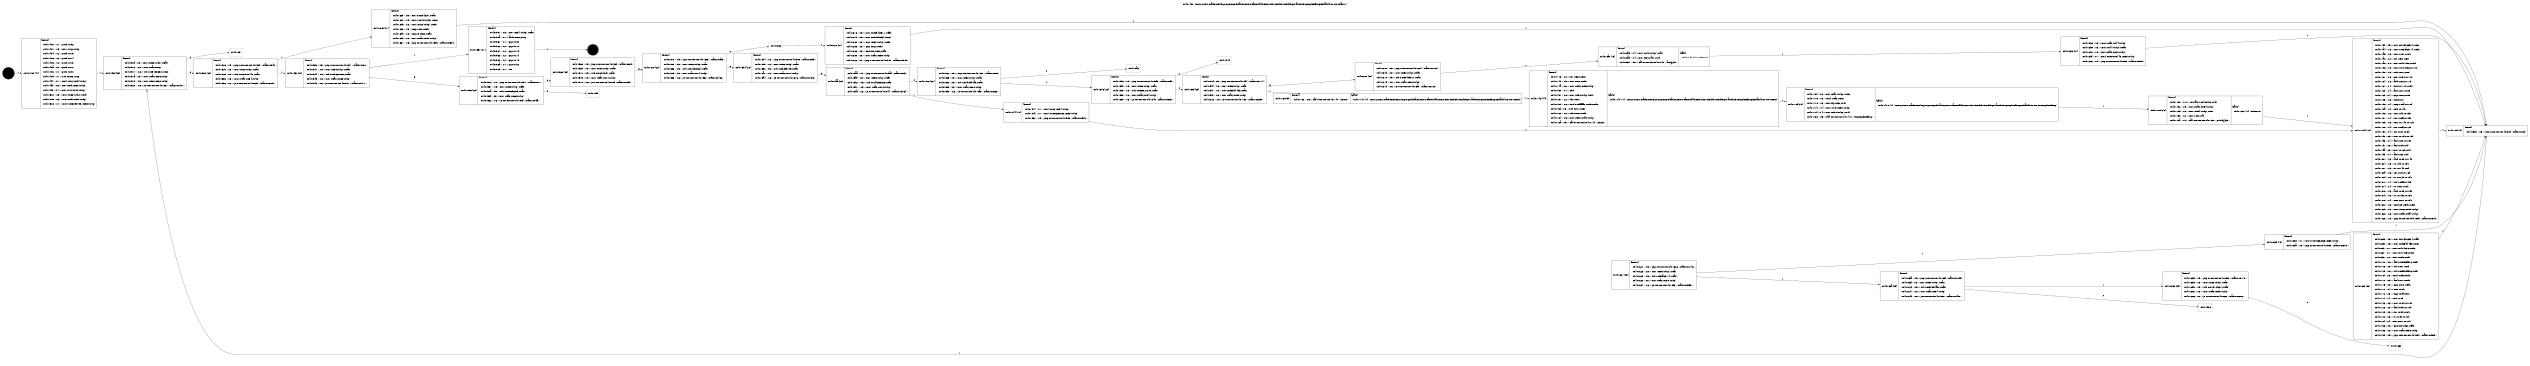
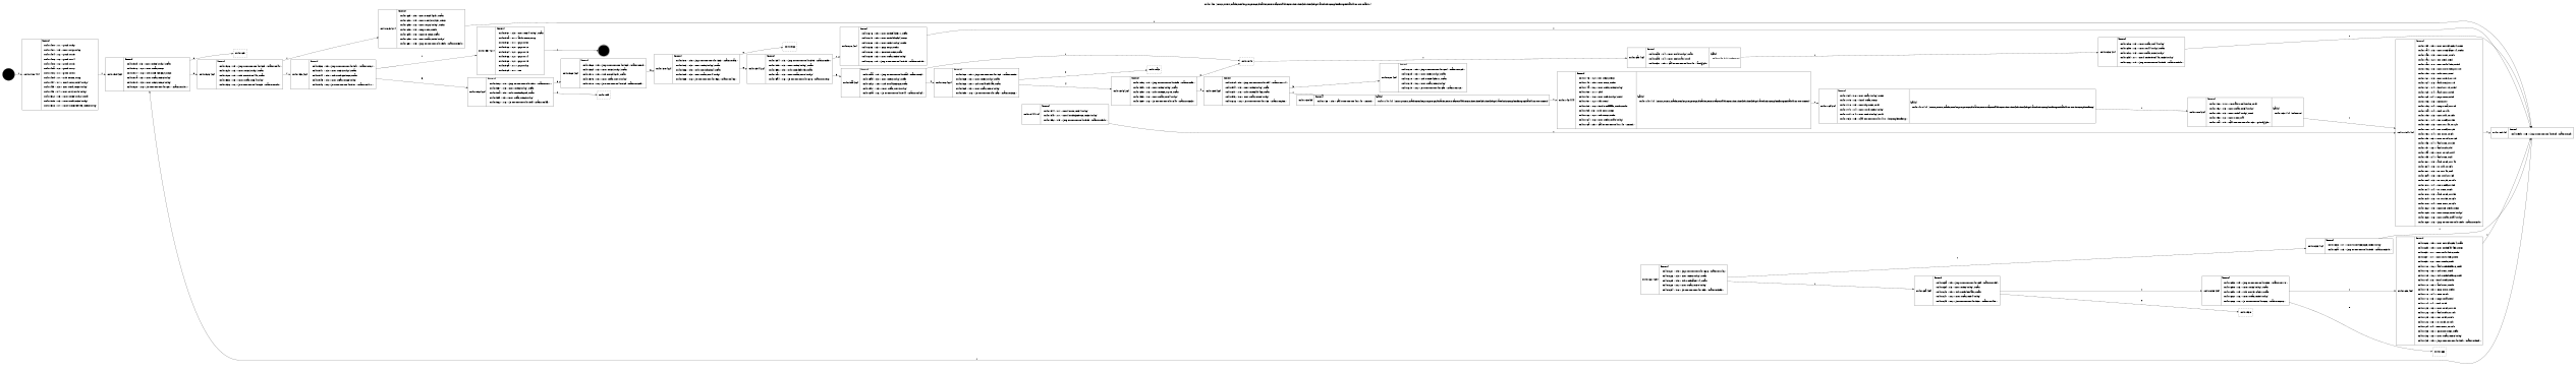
  digraph {
    label="0x4014e0 (/mnt/c/Users/mathe/Desktop/tcc/POCII/binaries/extr_reactosdlldirectxwinewined3dwined3d_private.h_is_complex_fixup_Final-ollvm.out::main(0))"
    labelloc=t
    rankdir=LR
    node [shape=record]
    Entry [fillcolor=black height=0.3 shape=circle style=filled width=0.3]
    n2 [label="{\n     0x4014e0 [47]\l\n     | [instrs]\l\n     &nbsp;&nbsp;0x4014e0 \<+1\>: push %rbp\l\n     &nbsp;&nbsp;0x4014e1 \<+3\>: mov %rsp,%rbp\l\n     &nbsp;&nbsp;0x4014e4 \<+2\>: push %r15\l\n     &nbsp;&nbsp;0x4014e6 \<+2\>: push %r14\l\n     &nbsp;&nbsp;0x4014e8 \<+2\>: push %r13\l\n     &nbsp;&nbsp;0x4014ea \<+2\>: push %r12\l\n     &nbsp;&nbsp;0x4014ec \<+1\>: push %rbx\l\n     &nbsp;&nbsp;0x4014ed \<+7\>: sub $0x88,%rsp\l\n     &nbsp;&nbsp;0x4014f4 \<+7\>: movl $0x0,-0x34(%rbp)\l\n     &nbsp;&nbsp;0x4014fb \<+3\>: mov %edi,-0x38(%rbp)\l\n     &nbsp;&nbsp;0x4014fe \<+4\>: mov %rsi,-0x40(%rbp)\l\n     &nbsp;&nbsp;0x401502 \<+3\>: mov -0x38(%rbp),%edi\l\n     &nbsp;&nbsp;0x401505 \<+3\>: mov %edi,-0x30(%rbp)\l\n     &nbsp;&nbsp;0x401508 \<+7\>: movl $0x3def77fe,-0x58(%rbp)\l\n  }"]
    n3 [label="{\n     0x40150f [23]\l\n     | [instrs]\l\n     &nbsp;&nbsp;0x40150f \<+3\>: mov -0x58(%rbp),%eax\l\n     &nbsp;&nbsp;0x401512 \<+2\>: mov %eax,%ecx\l\n     &nbsp;&nbsp;0x401514 \<+6\>: sub $0x948bcf64,%ecx\l\n     &nbsp;&nbsp;0x40151a \<+3\>: mov %eax,-0x5c(%rbp)\l\n     &nbsp;&nbsp;0x40151d \<+3\>: mov %ecx,-0x60(%rbp)\l\n     &nbsp;&nbsp;0x401520 \<+6\>: je 0000000000401691 \<main+0x1b1\>\l\n  }"]
    n4 [label="{\n     0x401691\l\n  }" style=dashed]
    n5 [label="{\n     0x401526 [22]\l\n     | [instrs]\l\n     &nbsp;&nbsp;0x401526 \<+5\>: jmp 000000000040152b \<main+0x4b\>\l\n     &nbsp;&nbsp;0x40152b \<+3\>: mov -0x5c(%rbp),%eax\l\n     &nbsp;&nbsp;0x40152e \<+5\>: sub $0x9790e449,%eax\l\n     &nbsp;&nbsp;0x401533 \<+3\>: mov %eax,-0x64(%rbp)\l\n     &nbsp;&nbsp;0x401536 \<+6\>: je 00000000004016cb \<main+0x1eb\>\l\n  }"]
    n6 [label="{\n     0x4016cb [27]\l\n     | [instrs]\l\n     &nbsp;&nbsp;0x4016cb \<+5\>: mov $0xcd461f7,%eax\l\n     &nbsp;&nbsp;0x4016d0 \<+5\>: mov $0x731c4c31,%ecx\l\n     &nbsp;&nbsp;0x4016d5 \<+3\>: mov -0x2c(%rbp),%edx\l\n     &nbsp;&nbsp;0x4016d8 \<+3\>: cmp $0x0,%edx\l\n     &nbsp;&nbsp;0x4016db \<+3\>: cmove %ecx,%eax\l\n     &nbsp;&nbsp;0x4016de \<+3\>: mov %eax,-0x58(%rbp)\l\n     &nbsp;&nbsp;0x4016e1 \<+5\>: jmp 00000000004019eb \<main+0x50b\>\l\n  }"]
    n7 [label="{\n     0x40153c [22]\l\n     | [instrs]\l\n     &nbsp;&nbsp;0x40153c \<+5\>: jmp 0000000000401541 \<main+0x61\>\l\n     &nbsp;&nbsp;0x401541 \<+3\>: mov -0x5c(%rbp),%eax\l\n     &nbsp;&nbsp;0x401544 \<+5\>: sub $0xb63890ce,%eax\l\n     &nbsp;&nbsp;0x401549 \<+3\>: mov %eax,-0x68(%rbp)\l\n     &nbsp;&nbsp;0x40154c \<+6\>: je 0000000000401957 \<main+0x477\>\l\n  }"]
    n8 [label="{\n     0x4019eb [5]\l\n     | [instrs]\l\n     &nbsp;&nbsp;0x4019eb \<+5\>: jmp 000000000040150f \<main+0x2f\>\l\n  }"]
    n9 [label="{\n     0x401957 [21]\l\n     | [instrs]\l\n     &nbsp;&nbsp;0x401957 \<+3\>: mov -0x34(%rbp),%eax\l\n     &nbsp;&nbsp;0x40195a \<+7\>: add $0x88,%rsp\l\n     &nbsp;&nbsp;0x401961 \<+1\>: pop %rbx\l\n     &nbsp;&nbsp;0x401962 \<+2\>: pop %r12\l\n     &nbsp;&nbsp;0x401964 \<+2\>: pop %r13\l\n     &nbsp;&nbsp;0x401966 \<+2\>: pop %r14\l\n     &nbsp;&nbsp;0x401968 \<+2\>: pop %r15\l\n     &nbsp;&nbsp;0x40196a \<+1\>: pop %rbp\l\n     &nbsp;&nbsp;0x40196b \<+1\>: ret\l\n  }"]
    n10 [label="{\n     0x401552 [22]\l\n     | [instrs]\l\n     &nbsp;&nbsp;0x401552 \<+5\>: jmp 0000000000401557 \<main+0x77\>\l\n     &nbsp;&nbsp;0x401557 \<+3\>: mov -0x5c(%rbp),%eax\l\n     &nbsp;&nbsp;0x40155a \<+5\>: sub $0xe52f628b,%eax\l\n     &nbsp;&nbsp;0x40155f \<+3\>: mov %eax,-0x6c(%rbp)\l\n     &nbsp;&nbsp;0x401562 \<+6\>: je 00000000004019df \<main+0x4ff\>\l\n  }"]
    Exit [fillcolor=black height=0.3 peripheries=2 shape=circle style=filled width=0.3]
    n12 [label="{\n     0x4019df\l\n  }" style=dashed]
    n13 [label="{\n     0x401568 [22]\l\n     | [instrs]\l\n     &nbsp;&nbsp;0x401568 \<+5\>: jmp 000000000040156d \<main+0x8d\>\l\n     &nbsp;&nbsp;0x40156d \<+3\>: mov -0x5c(%rbp),%eax\l\n     &nbsp;&nbsp;0x401570 \<+5\>: sub $0xcd461f7,%eax\l\n     &nbsp;&nbsp;0x401575 \<+3\>: mov %eax,-0x70(%rbp)\l\n     &nbsp;&nbsp;0x401578 \<+6\>: je 000000000040183f \<main+0x35f\>\l\n  }"]
    n14 [label="{\n     0x40179f [148]\l\n     | [instrs]\l\n     &nbsp;&nbsp;0x40179f \<+5\>: mov $0x13bcc924,%ecx\l\n     &nbsp;&nbsp;0x4017a4 \<+5\>: mov $0x5cace714,%edx\l\n     &nbsp;&nbsp;0x4017a9 \<+3\>: mov $0x1,%r8b\l\n     &nbsp;&nbsp;0x4017ac \<+2\>: xor %esi,%esi\l\n     &nbsp;&nbsp;0x4017ae \<+8\>: mov 0x404058,%r9d\l\n     &nbsp;&nbsp;0x4017b6 \<+8\>: mov 0x40405c,%r10d\l\n     &nbsp;&nbsp;0x4017be \<+3\>: sub $0x1,%esi\l\n     &nbsp;&nbsp;0x4017c1 \<+3\>: mov %r9d,%r11d\l\n     &nbsp;&nbsp;0x4017c4 \<+3\>: add %esi,%r11d\l\n     &nbsp;&nbsp;0x4017c7 \<+4\>: imul %r11d,%r9d\l\n     &nbsp;&nbsp;0x4017cb \<+4\>: and $0x1,%r9d\l\n     &nbsp;&nbsp;0x4017cf \<+4\>: cmp $0x0,%r9d\l\n     &nbsp;&nbsp;0x4017d3 \<+3\>: sete %bl\l\n     &nbsp;&nbsp;0x4017d6 \<+4\>: cmp $0xa,%r10d\l\n     &nbsp;&nbsp;0x4017da \<+4\>: setl %r14b\l\n     &nbsp;&nbsp;0x4017de \<+3\>: mov %bl,%r15b\l\n     &nbsp;&nbsp;0x4017e1 \<+4\>: xor $0xff,%r15b\l\n     &nbsp;&nbsp;0x4017e5 \<+3\>: mov %r14b,%r12b\l\n     &nbsp;&nbsp;0x4017e8 \<+4\>: xor $0xff,%r12b\l\n     &nbsp;&nbsp;0x4017ec \<+4\>: xor $0x0,%r8b\l\n     &nbsp;&nbsp;0x4017f0 \<+3\>: mov %r15b,%r13b\l\n     &nbsp;&nbsp;0x4017f3 \<+4\>: and $0x0,%r13b\l\n     &nbsp;&nbsp;0x4017f7 \<+3\>: and %r8b,%bl\l\n     &nbsp;&nbsp;0x4017fa \<+3\>: mov %r12b,%sil\l\n     &nbsp;&nbsp;0x4017fd \<+4\>: and $0x0,%sil\l\n     &nbsp;&nbsp;0x401801 \<+3\>: and %r8b,%r14b\l\n     &nbsp;&nbsp;0x401804 \<+3\>: or %bl,%r13b\l\n     &nbsp;&nbsp;0x401807 \<+3\>: or %r14b,%sil\l\n     &nbsp;&nbsp;0x40180a \<+3\>: xor %sil,%r13b\l\n     &nbsp;&nbsp;0x40180d \<+3\>: or %r12b,%r15b\l\n     &nbsp;&nbsp;0x401810 \<+4\>: xor $0xff,%r15b\l\n     &nbsp;&nbsp;0x401814 \<+4\>: or $0x0,%r8b\l\n     &nbsp;&nbsp;0x401818 \<+3\>: and %r8b,%r15b\l\n     &nbsp;&nbsp;0x40181b \<+3\>: or %r15b,%r13b\l\n     &nbsp;&nbsp;0x40181e \<+4\>: test $0x1,%r13b\l\n     &nbsp;&nbsp;0x401822 \<+3\>: cmovne %edx,%ecx\l\n     &nbsp;&nbsp;0x401825 \<+3\>: mov %ecx,-0x58(%rbp)\l\n     &nbsp;&nbsp;0x401828 \<+6\>: mov %eax,-0xa4(%rbp)\l\n     &nbsp;&nbsp;0x40182e \<+5\>: jmp 00000000004019eb \<main+0x50b\>\l\n  }"]
    n15 [label="{\n     0x40157e [22]\l\n     | [instrs]\l\n     &nbsp;&nbsp;0x40157e \<+5\>: jmp 0000000000401583 \<main+0xa3\>\l\n     &nbsp;&nbsp;0x401583 \<+3\>: mov -0x5c(%rbp),%eax\l\n     &nbsp;&nbsp;0x401586 \<+5\>: sub $0x13bcc924,%eax\l\n     &nbsp;&nbsp;0x40158b \<+3\>: mov %eax,-0x74(%rbp)\l\n     &nbsp;&nbsp;0x40158e \<+6\>: je 000000000040196c \<main+0x48c\>\l\n  }"]
    n16 [label="{\n     0x401788 [23]\l\n     | [instrs]\l\n     &nbsp;&nbsp;0x401788 \<+10\>: movabs $0x4020b6,%rdi\l\n     &nbsp;&nbsp;0x401792 \<+3\>: mov %eax,-0x54(%rbp)\l\n     &nbsp;&nbsp;0x401795 \<+3\>: mov -0x54(%rbp),%esi\l\n     &nbsp;&nbsp;0x401798 \<+2\>: mov $0x0,%al\l\n     &nbsp;&nbsp;0x40179a \<+5\>: call 0000000000401030 \<printf@plt\>\l\n     | [calls]\l\n     &nbsp;&nbsp;0x401030 \{1\} (unknown)\l\n  }"]
    n17 [label="{\n     0x40196c\l\n  }" style=dashed]
    n18 [label="{\n     0x401594 [22]\l\n     | [instrs]\l\n     &nbsp;&nbsp;0x401594 \<+5\>: jmp 0000000000401599 \<main+0xb9\>\l\n     &nbsp;&nbsp;0x401599 \<+3\>: mov -0x5c(%rbp),%eax\l\n     &nbsp;&nbsp;0x40159c \<+5\>: sub $0x3def77fe,%eax\l\n     &nbsp;&nbsp;0x4015a1 \<+3\>: mov %eax,-0x78(%rbp)\l\n     &nbsp;&nbsp;0x4015a4 \<+6\>: je 0000000000401676 \<main+0x196\>\l\n  }"]
    n19 [label="{\n     0x40176f [25]\l\n     | [instrs]\l\n     &nbsp;&nbsp;0x40176f \<+6\>: mov -0xa0(%rbp),%ecx\l\n     &nbsp;&nbsp;0x401775 \<+3\>: imul %eax,%ecx\l\n     &nbsp;&nbsp;0x401778 \<+3\>: movslq %ecx,%rdi\l\n     &nbsp;&nbsp;0x40177b \<+4\>: mov %rdi,-0x50(%rbp)\l\n     &nbsp;&nbsp;0x40177f \<+4\>: mov -0x50(%rbp),%rdi\l\n     &nbsp;&nbsp;0x401783 \<+5\>: call 0000000000401410 \<is_complex_fixup\>\l\n     | [calls]\l\n     &nbsp;&nbsp;0x401410 \{1\} (/mnt/c/Users/mathe/Desktop/tcc/POCII/binaries/extr_reactosdlldirectxwinewined3dwined3d_private.h_is_complex_fixup_Final-ollvm.out::is_complex_fixup)\l\n  }"]
    n20 [label="{\n     0x401676 [27]\l\n     | [instrs]\l\n     &nbsp;&nbsp;0x401676 \<+5\>: mov $0x594cb511,%eax\l\n     &nbsp;&nbsp;0x40167b \<+5\>: mov $0x948bcf64,%ecx\l\n     &nbsp;&nbsp;0x401680 \<+3\>: mov -0x30(%rbp),%edx\l\n     &nbsp;&nbsp;0x401683 \<+3\>: cmp $0x2,%edx\l\n     &nbsp;&nbsp;0x401686 \<+3\>: cmovne %ecx,%eax\l\n     &nbsp;&nbsp;0x401689 \<+3\>: mov %eax,-0x58(%rbp)\l\n     &nbsp;&nbsp;0x40168c \<+5\>: jmp 00000000004019eb \<main+0x50b\>\l\n  }"]
    n21 [label="{\n     0x4015aa [22]\l\n     | [instrs]\l\n     &nbsp;&nbsp;0x4015aa \<+5\>: jmp 00000000004015af \<main+0xcf\>\l\n     &nbsp;&nbsp;0x4015af \<+3\>: mov -0x5c(%rbp),%eax\l\n     &nbsp;&nbsp;0x4015b2 \<+5\>: sub $0x4b383cce,%eax\l\n     &nbsp;&nbsp;0x4015b7 \<+3\>: mov %eax,-0x7c(%rbp)\l\n     &nbsp;&nbsp;0x4015ba \<+6\>: je 0000000000401944 \<main+0x464\>\l\n  }"]
    n22 [label="{\n     0x401743 [44]\l\n     | [instrs]\l\n     &nbsp;&nbsp;0x401743 \<+2\>: xor %ecx,%ecx\l\n     &nbsp;&nbsp;0x401745 \<+5\>: mov $0x2,%edx\l\n     &nbsp;&nbsp;0x40174a \<+6\>: mov %edx,-0x9c(%rbp)\l\n     &nbsp;&nbsp;0x401750 \<+1\>: cltd\l\n     &nbsp;&nbsp;0x401751 \<+6\>: mov -0x9c(%rbp),%esi\l\n     &nbsp;&nbsp;0x401757 \<+2\>: idiv %esi\l\n     &nbsp;&nbsp;0x401759 \<+6\>: imul $0xfffffffe,%edx,%edx\l\n     &nbsp;&nbsp;0x40175f \<+3\>: sub $0x1,%ecx\l\n     &nbsp;&nbsp;0x401762 \<+2\>: sub %ecx,%edx\l\n     &nbsp;&nbsp;0x401764 \<+6\>: mov %edx,-0xa0(%rbp)\l\n     &nbsp;&nbsp;0x40176a \<+5\>: call 0000000000401140 \<next_i\>\l\n     | [calls]\l\n     &nbsp;&nbsp;0x401140 \{1\} (/mnt/c/Users/mathe/Desktop/tcc/POCII/binaries/extr_reactosdlldirectxwinewined3dwined3d_private.h_is_complex_fixup_Final-ollvm.out::next_i)\l\n  }"]
    n23 [label="{\n     0x401944 [19]\l\n     | [instrs]\l\n     &nbsp;&nbsp;0x401944 \<+7\>: movl $0x0,-0x34(%rbp)\l\n     &nbsp;&nbsp;0x40194b \<+7\>: movl $0xb63890ce,-0x58(%rbp)\l\n     &nbsp;&nbsp;0x401952 \<+5\>: jmp 00000000004019eb \<main+0x50b\>\l\n  }"]
    n24 [label="{\n     0x4015c0 [22]\l\n     | [instrs]\l\n     &nbsp;&nbsp;0x4015c0 \<+5\>: jmp 00000000004015c5 \<main+0xe5\>\l\n     &nbsp;&nbsp;0x4015c5 \<+3\>: mov -0x5c(%rbp),%eax\l\n     &nbsp;&nbsp;0x4015c8 \<+5\>: sub $0x4bedb4ad,%eax\l\n     &nbsp;&nbsp;0x4015cd \<+3\>: mov %eax,-0x80(%rbp)\l\n     &nbsp;&nbsp;0x4015d0 \<+6\>: je 00000000004018a3 \<main+0x3c3\>\l\n  }"]
    n25 [label="{\n     0x40166c\l\n  }" style=dashed]
    n26 [label="{\n     0x4018a3\l\n  }" style=dashed]
    n27 [label="{\n     0x4015d6 [25]\l\n     | [instrs]\l\n     &nbsp;&nbsp;0x4015d6 \<+5\>: jmp 00000000004015db \<main+0xfb\>\l\n     &nbsp;&nbsp;0x4015db \<+3\>: mov -0x5c(%rbp),%eax\l\n     &nbsp;&nbsp;0x4015de \<+5\>: sub $0x53921209,%eax\l\n     &nbsp;&nbsp;0x4015e3 \<+6\>: mov %eax,-0x84(%rbp)\l\n     &nbsp;&nbsp;0x4015e9 \<+6\>: je 000000000040184b \<main+0x36b\>\l\n  }"]
    n28 [label="{\n     0x4016e6 [88]\l\n     | [instrs]\l\n     &nbsp;&nbsp;0x4016e6 \<+5\>: mov $0x13bcc924,%eax\l\n     &nbsp;&nbsp;0x4016eb \<+5\>: mov $0x554f7453,%ecx\l\n     &nbsp;&nbsp;0x4016f0 \<+7\>: mov 0x404058,%edx\l\n     &nbsp;&nbsp;0x4016f7 \<+7\>: mov 0x40405c,%esi\l\n     &nbsp;&nbsp;0x4016fe \<+2\>: mov %edx,%edi\l\n     &nbsp;&nbsp;0x401700 \<+6\>: add $0x9ebef506,%edi\l\n     &nbsp;&nbsp;0x401706 \<+3\>: sub $0x1,%edi\l\n     &nbsp;&nbsp;0x401709 \<+6\>: sub $0x9ebef506,%edi\l\n     &nbsp;&nbsp;0x40170f \<+3\>: imul %edi,%edx\l\n     &nbsp;&nbsp;0x401712 \<+3\>: and $0x1,%edx\l\n     &nbsp;&nbsp;0x401715 \<+3\>: cmp $0x0,%edx\l\n     &nbsp;&nbsp;0x401718 \<+4\>: sete %r8b\l\n     &nbsp;&nbsp;0x40171c \<+3\>: cmp $0xa,%esi\l\n     &nbsp;&nbsp;0x40171f \<+4\>: setl %r9b\l\n     &nbsp;&nbsp;0x401723 \<+3\>: mov %r8b,%r10b\l\n     &nbsp;&nbsp;0x401726 \<+3\>: and %r9b,%r10b\l\n     &nbsp;&nbsp;0x401729 \<+3\>: xor %r9b,%r8b\l\n     &nbsp;&nbsp;0x40172c \<+3\>: or %r8b,%r10b\l\n     &nbsp;&nbsp;0x40172f \<+4\>: test $0x1,%r10b\l\n     &nbsp;&nbsp;0x401733 \<+3\>: cmovne %ecx,%eax\l\n     &nbsp;&nbsp;0x401736 \<+3\>: mov %eax,-0x58(%rbp)\l\n     &nbsp;&nbsp;0x401739 \<+5\>: jmp 00000000004019eb \<main+0x50b\>\l\n  }"]
    n29 [label="{\n     0x40184b\l\n  }" style=dashed]
    n30 [label="{\n     0x4015ef [25]\l\n     | [instrs]\l\n     &nbsp;&nbsp;0x4015ef \<+5\>: jmp 00000000004015f4 \<main+0x114\>\l\n     &nbsp;&nbsp;0x4015f4 \<+3\>: mov -0x5c(%rbp),%eax\l\n     &nbsp;&nbsp;0x4015f7 \<+5\>: sub $0x554f7453,%eax\l\n     &nbsp;&nbsp;0x4015fc \<+6\>: mov %eax,-0x88(%rbp)\l\n     &nbsp;&nbsp;0x401602 \<+6\>: je 000000000040173e \<main+0x25e\>\l\n  }"]
    n31 [label="{\n     0x401653 [25]\l\n     | [instrs]\l\n     &nbsp;&nbsp;0x401653 \<+5\>: jmp 0000000000401658 \<main+0x178\>\l\n     &nbsp;&nbsp;0x401658 \<+3\>: mov -0x5c(%rbp),%eax\l\n     &nbsp;&nbsp;0x40165b \<+5\>: sub $0x731c4c31,%eax\l\n     &nbsp;&nbsp;0x401660 \<+6\>: mov %eax,-0x98(%rbp)\l\n     &nbsp;&nbsp;0x401666 \<+6\>: je 00000000004016e6 \<main+0x206\>\l\n  }"]
    n32 [label="{\n     0x40173e [5]\l\n     | [instrs]\l\n     &nbsp;&nbsp;0x40173e \<+5\>: call 0000000000401140 \<next_i\>\l\n     | [calls]\l\n     &nbsp;&nbsp;0x401140 \{1\} (/mnt/c/Users/mathe/Desktop/tcc/POCII/binaries/extr_reactosdlldirectxwinewined3dwined3d_private.h_is_complex_fixup_Final-ollvm.out::next_i)\l\n  }"]
    n33 [label="{\n     0x401608 [25]\l\n     | [instrs]\l\n     &nbsp;&nbsp;0x401608 \<+5\>: jmp 000000000040160d \<main+0x12d\>\l\n     &nbsp;&nbsp;0x40160d \<+3\>: mov -0x5c(%rbp),%eax\l\n     &nbsp;&nbsp;0x401610 \<+5\>: sub $0x594cb511,%eax\l\n     &nbsp;&nbsp;0x401615 \<+6\>: mov %eax,-0x8c(%rbp)\l\n     &nbsp;&nbsp;0x40161b \<+6\>: je 00000000004016a9 \<main+0x1c9\>\l\n  }"]
    n34 [label="{\n     0x401938\l\n  }" style=dashed]
    n35 [label="{\n     0x4016a9 [13]\l\n     | [instrs]\l\n     &nbsp;&nbsp;0x4016a9 \<+4\>: mov -0x40(%rbp),%rax\l\n     &nbsp;&nbsp;0x4016ad \<+4\>: mov 0x8(%rax),%rdi\l\n     &nbsp;&nbsp;0x4016b1 \<+5\>: call 0000000000401040 \<atoi@plt\>\l\n     | [calls]\l\n     &nbsp;&nbsp;0x401040 \{1\} (unknown)\l\n  }"]
    n36 [label="{\n     0x40163a [25]\l\n     | [instrs]\l\n     &nbsp;&nbsp;0x40163a \<+5\>: jmp 000000000040163f \<main+0x15f\>\l\n     &nbsp;&nbsp;0x40163f \<+3\>: mov -0x5c(%rbp),%eax\l\n     &nbsp;&nbsp;0x401642 \<+5\>: sub $0x5d88dad0,%eax\l\n     &nbsp;&nbsp;0x401647 \<+6\>: mov %eax,-0x94(%rbp)\l\n     &nbsp;&nbsp;0x40164d \<+6\>: je 0000000000401938 \<main+0x458\>\l\n  }"]
    n37 [label="{\n     0x4016b6 [21]\l\n     | [instrs]\l\n     &nbsp;&nbsp;0x4016b6 \<+3\>: mov %eax,-0x44(%rbp)\l\n     &nbsp;&nbsp;0x4016b9 \<+3\>: mov -0x44(%rbp),%eax\l\n     &nbsp;&nbsp;0x4016bc \<+3\>: mov %eax,-0x2c(%rbp)\l\n     &nbsp;&nbsp;0x4016bf \<+7\>: movl $0x9790e449,-0x58(%rbp)\l\n     &nbsp;&nbsp;0x4016c6 \<+5\>: jmp 00000000004019eb \<main+0x50b\>\l\n  }"]
    n38 [label="{\n     0x401621 [25]\l\n     | [instrs]\l\n     &nbsp;&nbsp;0x401621 \<+5\>: jmp 0000000000401626 \<main+0x146\>\l\n     &nbsp;&nbsp;0x401626 \<+3\>: mov -0x5c(%rbp),%eax\l\n     &nbsp;&nbsp;0x401629 \<+5\>: sub $0x5cace714,%eax\l\n     &nbsp;&nbsp;0x40162e \<+6\>: mov %eax,-0x90(%rbp)\l\n     &nbsp;&nbsp;0x401634 \<+6\>: je 0000000000401833 \<main+0x353\>\l\n  }"]
    n39 [label="{\n     0x401833 [12]\l\n     | [instrs]\l\n     &nbsp;&nbsp;0x401833 \<+7\>: movl $0x4b383cce,-0x58(%rbp)\l\n     &nbsp;&nbsp;0x40183a \<+5\>: jmp 00000000004019eb \<main+0x50b\>\l\n  }"]
    Entry -> n2 [label=" 1"]
    n2 -> n3 [label=" 1"]
    n3 -> n4 [label=" 0"]
    n3 -> n5 [label=" 8"]
    n5 -> n6 [label=" 1"]
    n5 -> n7 [label=" 7"]
    n6 -> n8 [label=" 1"]
    n7 -> n9 [label=" 1"]
    n7 -> n10 [label=" 6"]
    n8 -> n3 [label=" 7"]
    n9 -> Exit [label=" 1"]
    n10 -> n12 [label=" 0"]
    n10 -> n13 [label=" 6"]
    n13 -> n15 [label=" 6"]
    n14 -> n8 [label=" 1"]
    n15 -> n17 [label=" 0"]
    n15 -> n18 [label=" 6"]
    n16 -> n14 [label=" 1"]
-   n17 -> n20 [label=" 1"]
+   n18 -> n20 [label=" 1"]
    n18 -> n21 [label=" 5"]
    n19 -> n16 [label=" 1"]
    n20 -> n8 [label=" 1"]
-   n21 -> n23 [label=" 1"]
+   n21 -> n29 [label=" 1"]
    n21 -> n24 [label=" 4"]
    n22 -> n19 [label=" 1"]
    n23 -> n14 [label=" 1"]
    n24 -> n26 [label=" 0"]
    n24 -> n27 [label=" 4"]
    n27 -> n29 [label=" 0"]
    n27 -> n30 [label=" 4"]
    n28 -> n8 [label=" 1"]
    n30 -> n32 [label=" 1"]
    n30 -> n33 [label=" 3"]
    n31 -> n25 [label=" 0"]
+   n31 -> n28 [label=" 1"]
    n32 -> n22 [label=" 1"]
-   n33 -> n35 [label=" 1"]
+   n29 -> n35 [label=" 1"]
    n35 -> n37 [label=" 1"]
    n36 -> n31 [label=" 1"]
    n36 -> n34 [label=" 0"]
    n37 -> n8 [label=" 1"]
    n38 -> n36 [label=" 1"]
    n38 -> n39 [label=" 1"]
    n39 -> n8 [label=" 1"]
  }
